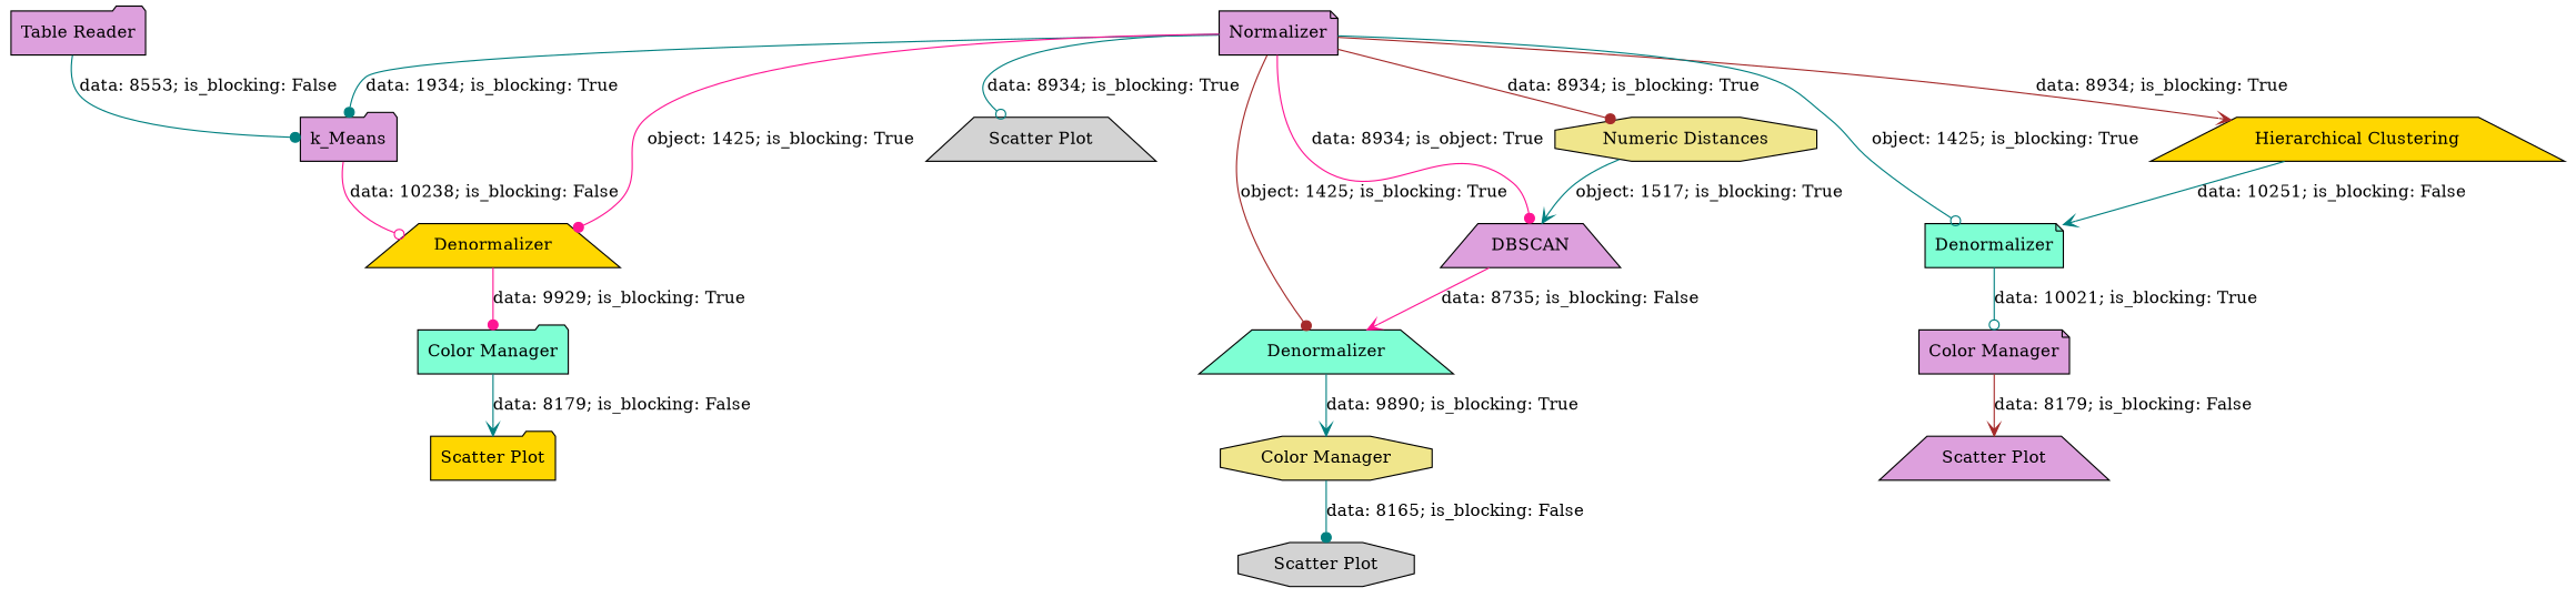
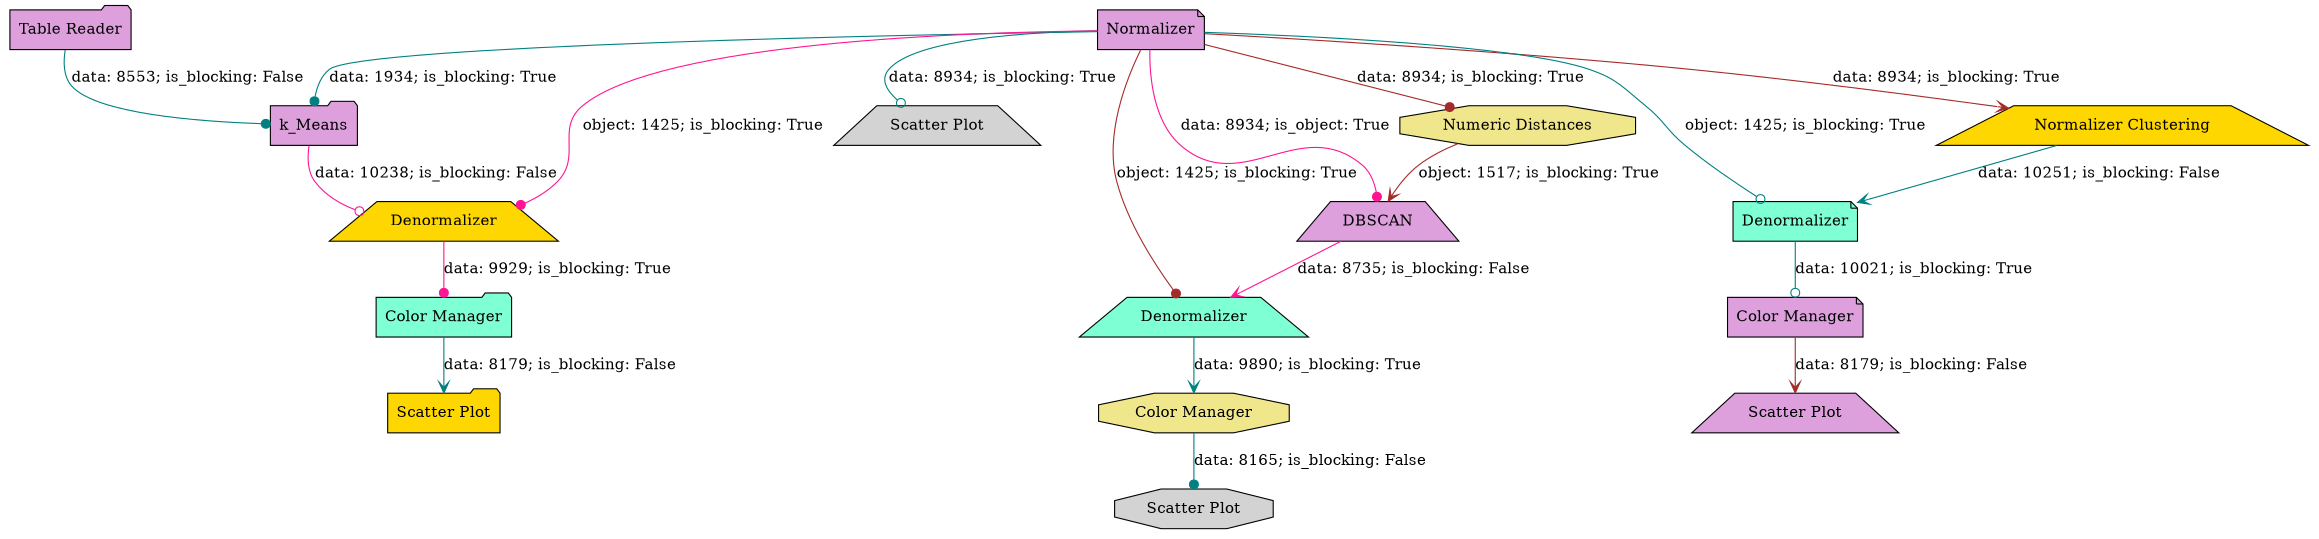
  digraph {
    rankdir=TB
    node [fillcolor=plum shape=trapezium style=filled]
    edge [arrowhead=dot color=teal]
    n1 [label="Table Reader" shape=folder]
    n2 [label=k_Means shape=folder]
    n3 [label=Normalizer shape=note]
    n4 [fillcolor=lightgrey label="Scatter Plot"]
    n5 [fillcolor=aquamarine label=Denormalizer]
    n6 [fillcolor=gold label=Denormalizer]
    n7 [label=DBSCAN]
-   n8 [fillcolor=gold label="Hierarchical Clustering"]
+   n8 [fillcolor=gold label="Normalizer Clustering"]
    n9 [fillcolor=aquamarine label=Denormalizer shape=note]
    n10 [fillcolor=khaki label="Numeric Distances" shape=octagon]
    n11 [fillcolor=khaki label="Color Manager" shape=octagon]
    n12 [fillcolor=lightgrey label="Scatter Plot" shape=octagon]
    n13 [fillcolor=aquamarine label="Color Manager" shape=folder]
    n14 [fillcolor=gold label="Scatter Plot" shape=folder]
    n15 [label="Color Manager" shape=note]
    n16 [label="Scatter Plot"]
    n1 -> n2 [label="data: 8553; is_blocking: False"]
    n2 -> n6 [arrowhead=odot color=deeppink label="data: 10238; is_blocking: False"]
    n3 -> n2 [label="data: 1934; is_blocking: True"]
    n3 -> n4 [arrowhead=odot label="data: 8934; is_blocking: True"]
    n3 -> n5 [color=brown label="object: 1425; is_blocking: True"]
    n3 -> n6 [color=deeppink label="object: 1425; is_blocking: True"]
    n3 -> n7 [color=deeppink label="data: 8934; is_object: True"]
    n3 -> n8 [arrowhead=vee color=brown label="data: 8934; is_blocking: True"]
    n3 -> n9 [arrowhead=odot label="object: 1425; is_blocking: True"]
    n3 -> n10 [color=brown label="data: 8934; is_blocking: True"]
    n5 -> n11 [arrowhead=vee label="data: 9890; is_blocking: True"]
    n6 -> n13 [color=deeppink label="data: 9929; is_blocking: True"]
    n7 -> n5 [arrowhead=vee color=deeppink label="data: 8735; is_blocking: False"]
    n8 -> n9 [arrowhead=vee label="data: 10251; is_blocking: False"]
    n9 -> n15 [arrowhead=odot label="data: 10021; is_blocking: True"]
-   n10 -> n7 [arrowhead=vee label="object: 1517; is_blocking: True"]
+   n10 -> n7 [arrowhead=vee color=brown label="object: 1517; is_blocking: True"]
    n11 -> n12 [label="data: 8165; is_blocking: False"]
    n13 -> n14 [arrowhead=vee label="data: 8179; is_blocking: False"]
    n15 -> n16 [arrowhead=vee color=brown label="data: 8179; is_blocking: False"]
  }
